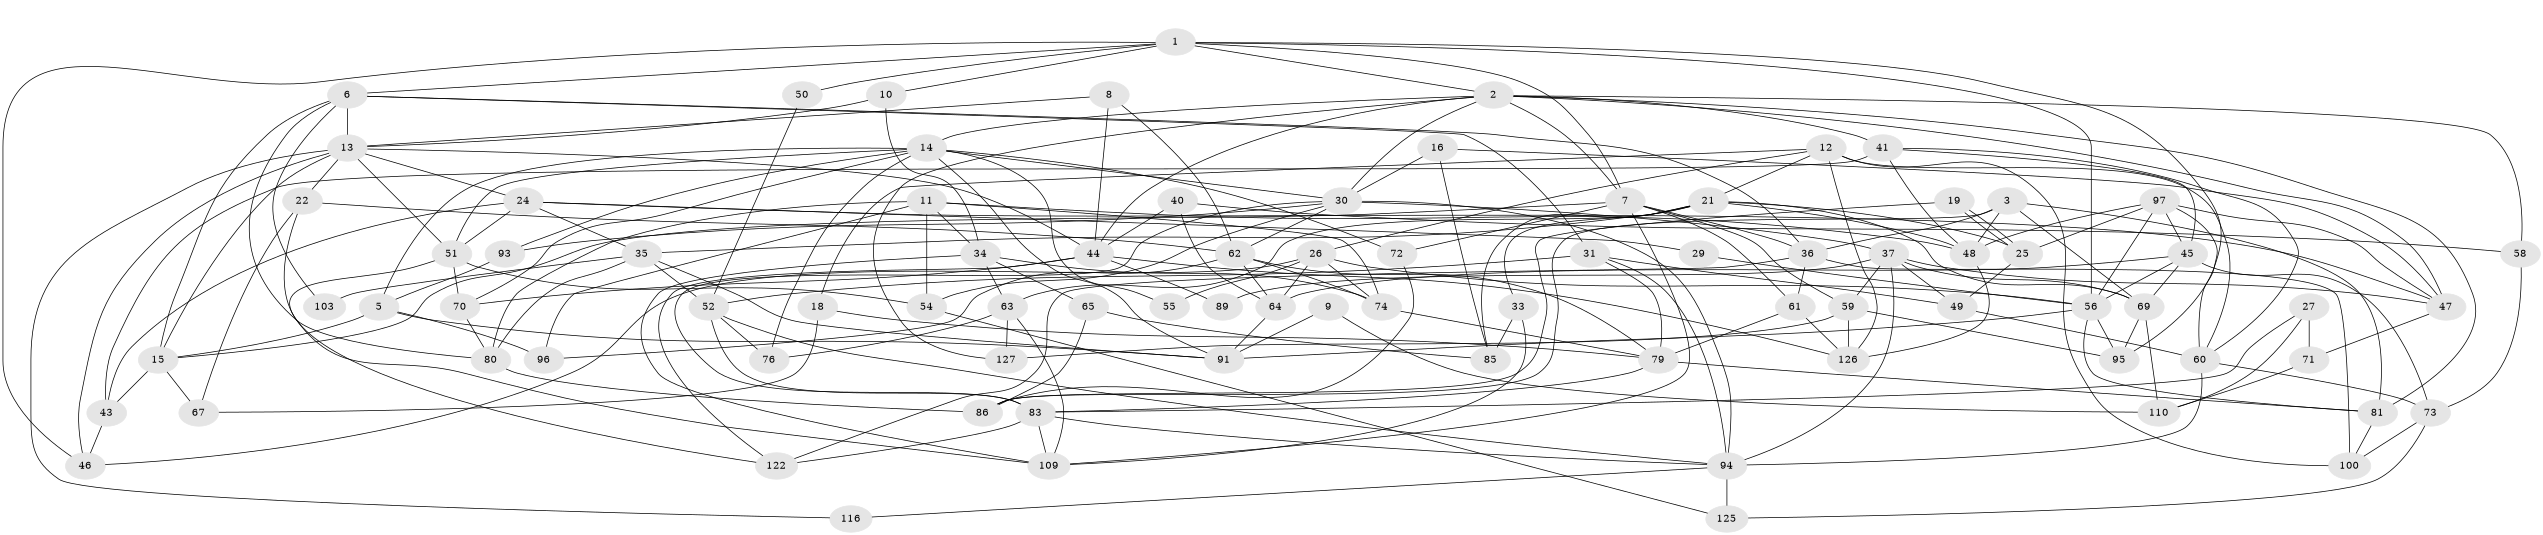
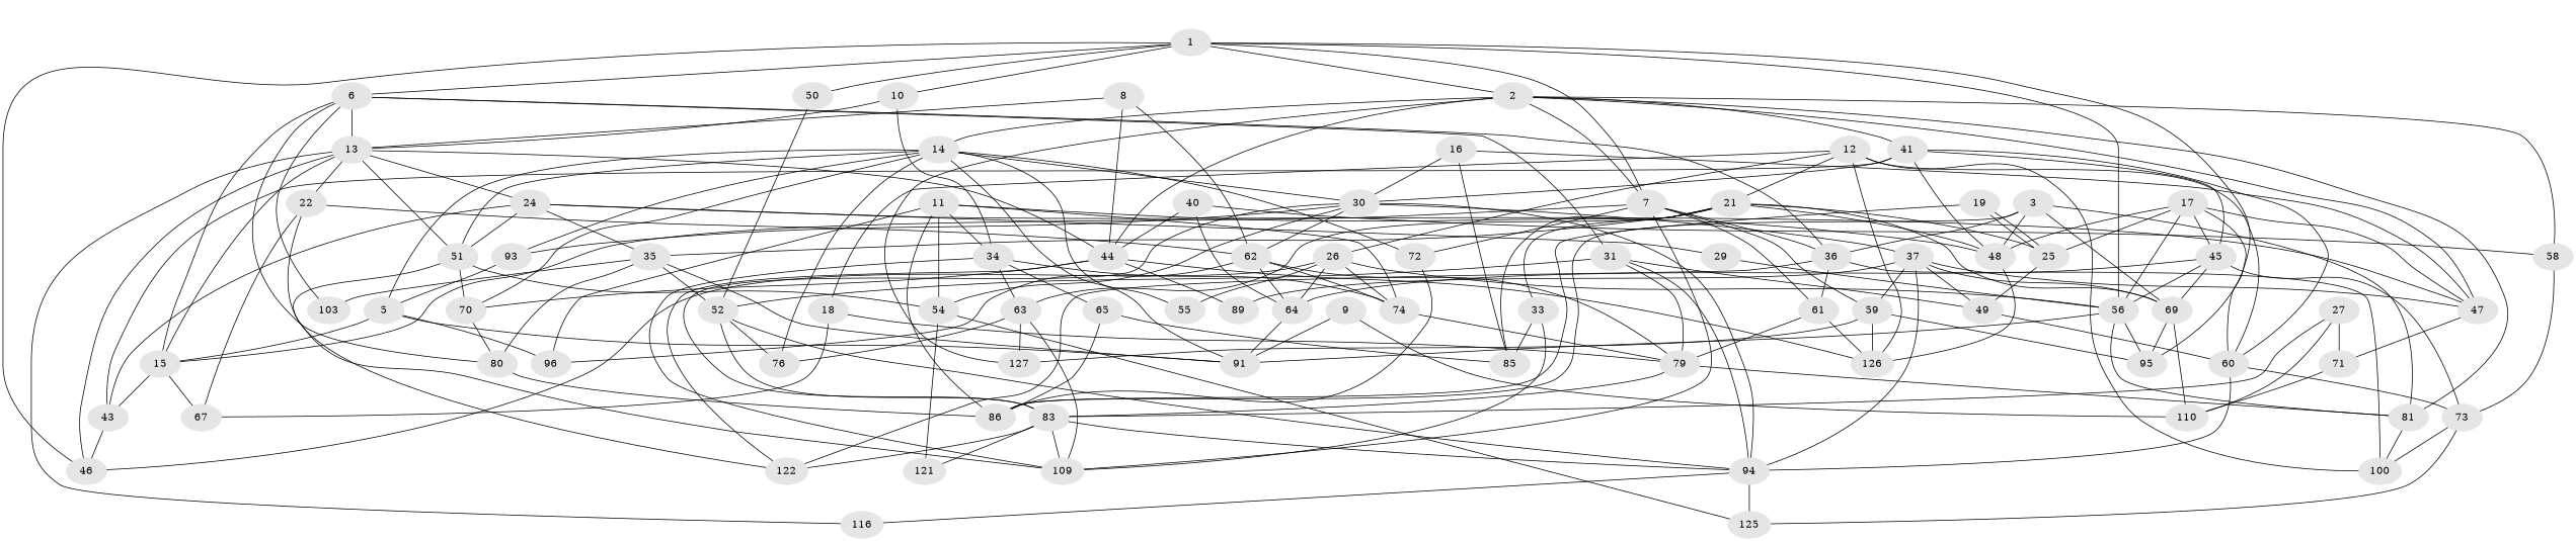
  graph {
    node [color=gray90 style=filled]
    1 [super="+75"]
    2 [super="+82"]
    6 [super="+84"]
    7 [super="+53"]
    10
    46 [super="+105"]
    50
    56 [super="+104"]
    95
    14 [super="+92"]
    30 [super="+38"]
    41
    44 [super="+88"]
    47 [super="+87"]
    58
    81
    127
    36 [super="+39"]
    15 [super="+32"]
    13 [super="+23"]
    31 [super="+78"]
    80
    103
    59 [super="+66"]
    61
    72
    109 [super="+113"]
    34 [super="+111"]
    52 [super="+97"]
    91
    51 [super="+98"]
    55
    70 [super="+107"]
    76
    93
    62 [super="+117"]
    54 [super="+77"]
    83 [super="+123"]
    37
    94 [super="+114"]
    48 [super="+102"]
    60 [super="+68"]
    43
    45 [super="+115"]
    126
    122
    89
    71
    73 [super="+119"]
    100
    3 [super="+4"]
    69
    86 [super="+101"]
    5 [super="+20"]
    96
    110
    67
    22 [super="+42"]
    24 [super="+28"]
    116
    79 [super="+108"]
    49
    8
    74
    64 [super="+112"]
    9
    63
    65
    11
+   121
    125
    12 [super="+57"]
    18
    21 [super="+120"]
    26 [super="+106"]
    85 [super="+99"]
    25 [super="+90"]
    33
    35 [super="+124"]
    29
    16
-   17 [super="+118" label=97]
+   17 [super="+118"]
    19
    27
    40
    1 -- 2
    1 -- 6
    1 -- 7
    1 -- 10
    1 -- 46
    1 -- 50
    1 -- 56
    1 -- 95
    2 -- 7
    2 -- 14
-   2 -- 30
+   41 -- 30
    2 -- 41
    2 -- 44
    2 -- 47
    2 -- 58
    2 -- 81
    2 -- 127
    6 -- 36
    6 -- 15
    6 -- 13 [weight=2]
    6 -- 31
    6 -- 80
    6 -- 103
    7 -- 36
    7 -- 15
    7 -- 59
    7 -- 61
    7 -- 72
    7 -- 109
    10 -- 13
    10 -- 34
    50 -- 52
    56 -- 95
    56 -- 81
    56 -- 91
    14 -- 30
    14 -- 72
    14 -- 91
    14 -- 51 [weight=2]
    14 -- 55
    14 -- 70
    14 -- 76
    14 -- 93
    30 -- 93
    30 -- 62
    30 -- 54
    30 -- 83
    30 -- 37
    30 -- 94
    41 -- 48
    41 -- 60
    41 -- 43
    41 -- 45
    44 -- 70
    44 -- 126
    44 -- 122
    44 -- 89
    47 -- 71
    58 -- 73
    81 -- 100
    36 -- 61
    36 -- 122
    36 -- 100
    15 -- 43
    15 -- 67
    13 -- 46
    13 -- 44
    13 -- 15
    13 -- 51
    13 -- 22
    13 -- 24
    13 -- 116
    31 -- 52
    31 -- 94
    31 -- 79
    31 -- 49
    80 -- 86
    59 -- 95
    59 -- 127
    59 -- 126
    61 -- 126
    61 -- 79
    72 -- 86
    34 -- 109
    34 -- 74
    34 -- 63
    34 -- 65
    52 -- 76
    52 -- 83
    52 -- 94
    51 -- 70
    51 -- 54
    51 -- 122
    70 -- 80
    93 -- 5
    62 -- 96
    62 -- 79
    62 -- 74
    62 -- 64
+   54 -- 121
    54 -- 125
    83 -- 109
    83 -- 94
    83 -- 122
+   83 -- 121
    37 -- 47
    37 -- 59
    37 -- 94
    37 -- 89
    37 -- 69
    37 -- 49
    94 -- 116
    94 -- 125
    48 -- 126
    60 -- 94
    60 -- 73
    43 -- 46
    45 -- 56
    45 -- 73
    45 -- 69
    45 -- 64
    71 -- 110
    73 -- 100
    73 -- 125
    3 -- 81
    3 -- 36
    3 -- 48
    3 -- 69
    3 -- 86
    69 -- 95
    69 -- 110
    5 -- 14
    5 -- 15
    5 -- 91
    5 -- 96
    22 -- 109
    22 -- 62
    22 -- 67
    24 -- 47
    24 -- 51
    24 -- 43
    24 -- 35
    24 -- 29
    79 -- 81
    79 -- 83
    49 -- 60
    8 -- 44
    8 -- 13
    8 -- 62
    74 -- 79
    64 -- 91
    9 -- 91
    9 -- 110
    63 -- 127
    63 -- 109
    63 -- 76
    65 -- 86
    65 -- 85
    11 -- 34
    11 -- 54
    11 -- 48
-   11 -- 80
+   11 -- 86
    11 -- 96
    11 -- 74
    12 -- 60
    12 -- 126
    12 -- 100
    12 -- 18
    12 -- 21
    12 -- 26
    18 -- 67
    18 -- 79
    21 -- 48
    21 -- 69
    21 -- 63
    21 -- 85
    21 -- 25
    21 -- 33
    21 -- 35
    26 -- 46
    26 -- 56
    26 -- 55
    26 -- 74
    26 -- 64
    25 -- 49
    33 -- 109
    33 -- 85
    35 -- 80
    35 -- 103
    35 -- 52
    35 -- 91
    29 -- 56
    16 -- 30
    16 -- 47
    16 -- 85
    17 -- 56
    17 -- 47
    17 -- 48
    17 -- 60
    17 -- 45
    17 -- 25
    19 -- 86
    19 -- 25
    19 -- 25
    27 -- 83
    27 -- 71
    27 -- 110
    40 -- 44
    40 -- 58
    40 -- 64
  }
